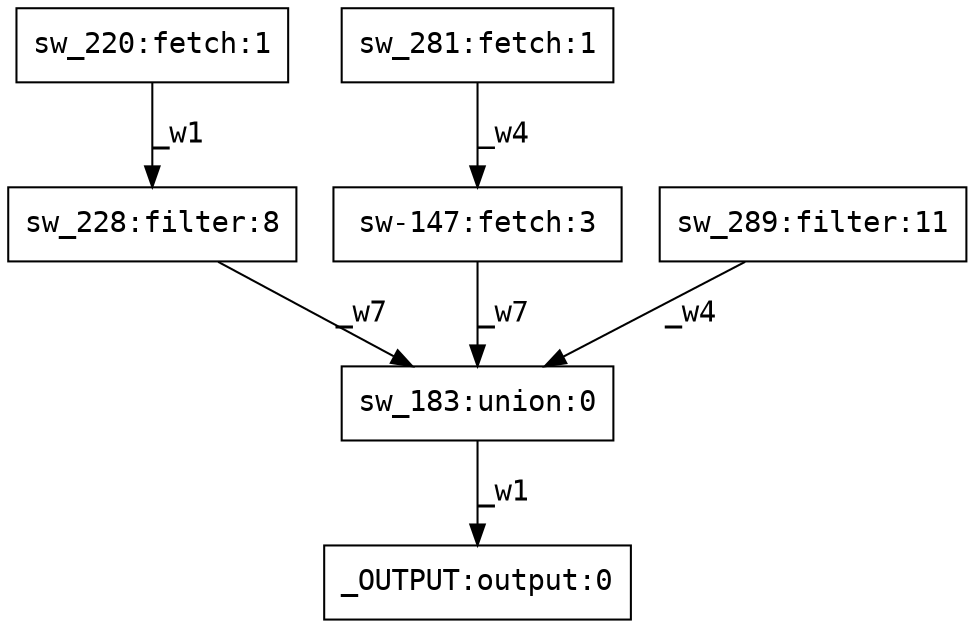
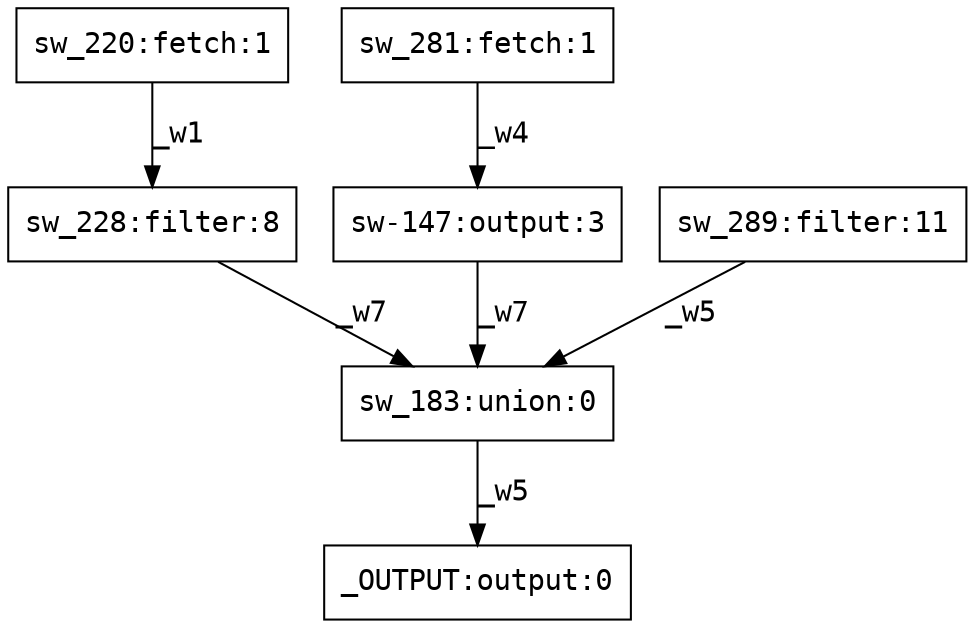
  digraph {
    fontname="DejaVu Sans Mono"
    node [fontname="DejaVu Sans Mono" shape=box]
    edge [fontname="DejaVu Sans Mono"]
    n1 [label="sw_220:fetch:1"]
    n2 [label="sw_228:filter:8"]
    n3 [label="sw_183:union:0"]
    n4 [label="_OUTPUT:output:0"]
-   n5 [label="sw-147:fetch:3"]
+   n5 [label="sw-147:output:3"]
    n6 [label="sw_281:fetch:1"]
    n7 [label="sw_289:filter:11"]
    n1 -> n2 [label=_w1]
    n2 -> n3 [label=_w7]
-   n3 -> n4 [label=_w1]
+   n3 -> n4 [label=_w5]
    n5 -> n3 [label=_w7]
    n6 -> n5 [label=_w4]
-   n7 -> n3 [label=_w4]
+   n7 -> n3 [label=_w5]
  }
